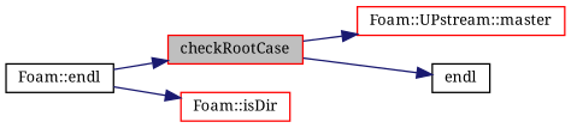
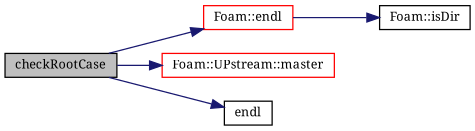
  digraph {
    fontname="Noto Serif"
    rankdir=LR
    node [color=red fontname="Noto Serif" fontsize=10 shape=record]
    edge [color=midnightblue fontname="Noto Serif" fontsize=10 labelfontname=FreeSans labelfontsize=10 style=solid]
-   n1 [fillcolor=grey75 fontcolor=black height=0.2 label=checkRootCase style=filled width=0.4]
-   n2 [color=black height=0.2 label="Foam::endl" width=0.4]
+   n1 [color=black fillcolor=grey75 fontcolor=black height=0.2 label=checkRootCase style=filled width=0.4]
+   n2 [height=0.2 label="Foam::endl" width=0.4]
    n3 [height=0.2 label="Foam::UPstream::master" width=0.4]
    n4 [color=black height=0.2 label=endl width=0.4]
-   n5 [height=0.2 label="Foam::isDir" width=0.4]
-   n2 -> n1
+   n5 [color=black height=0.2 label="Foam::isDir" width=0.4]
+   n1 -> n2
    n1 -> n3
    n1 -> n4
    n2 -> n5
  }
